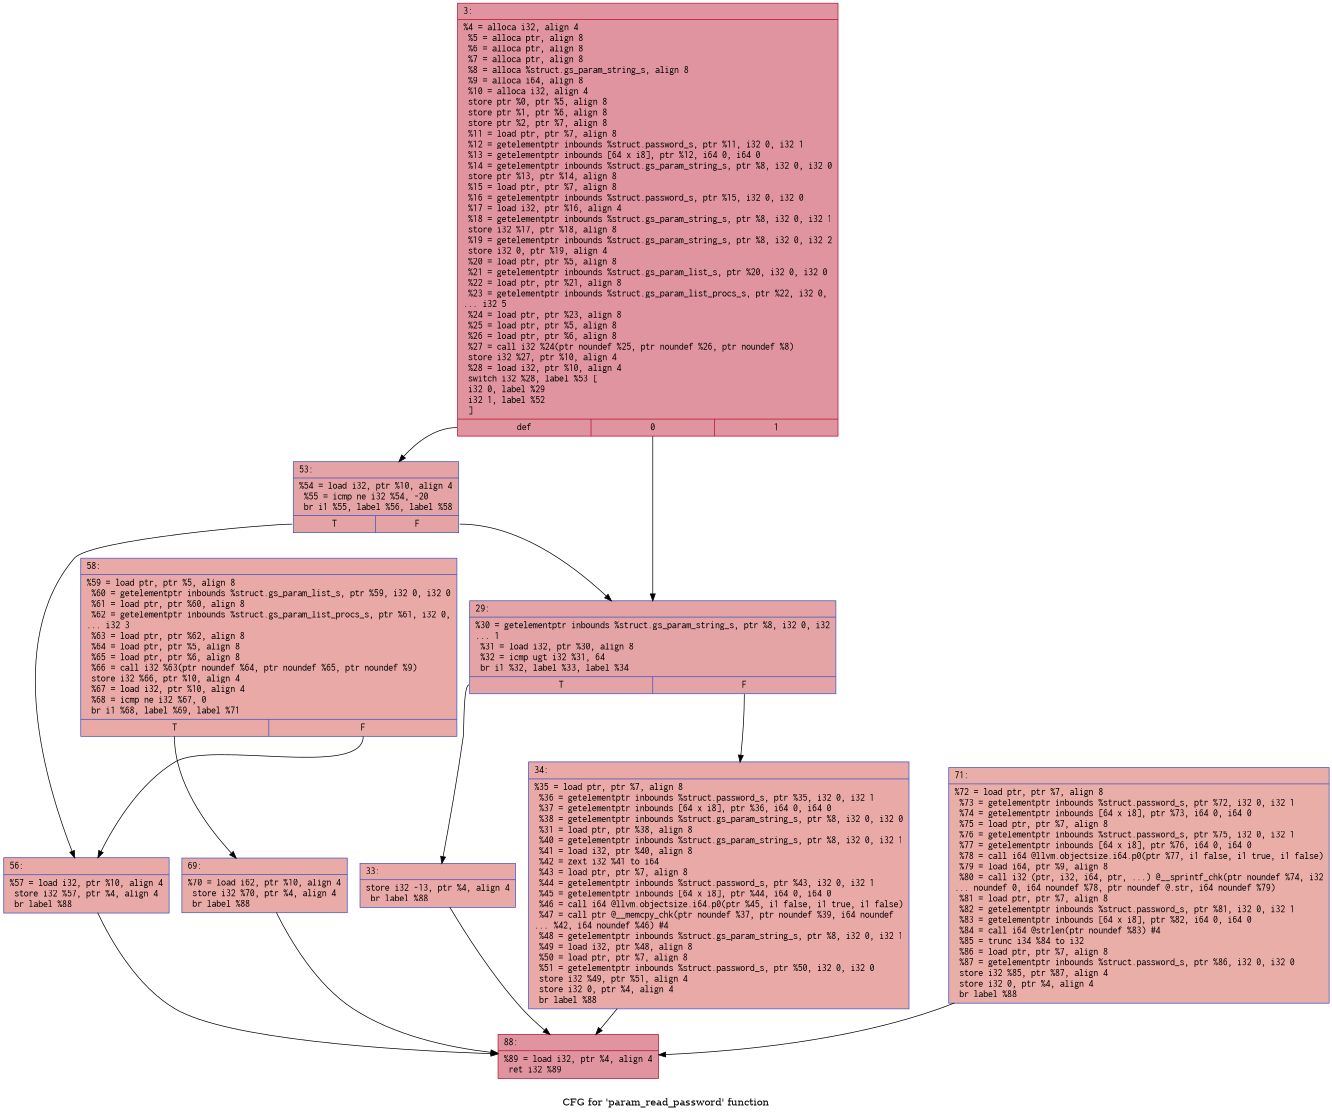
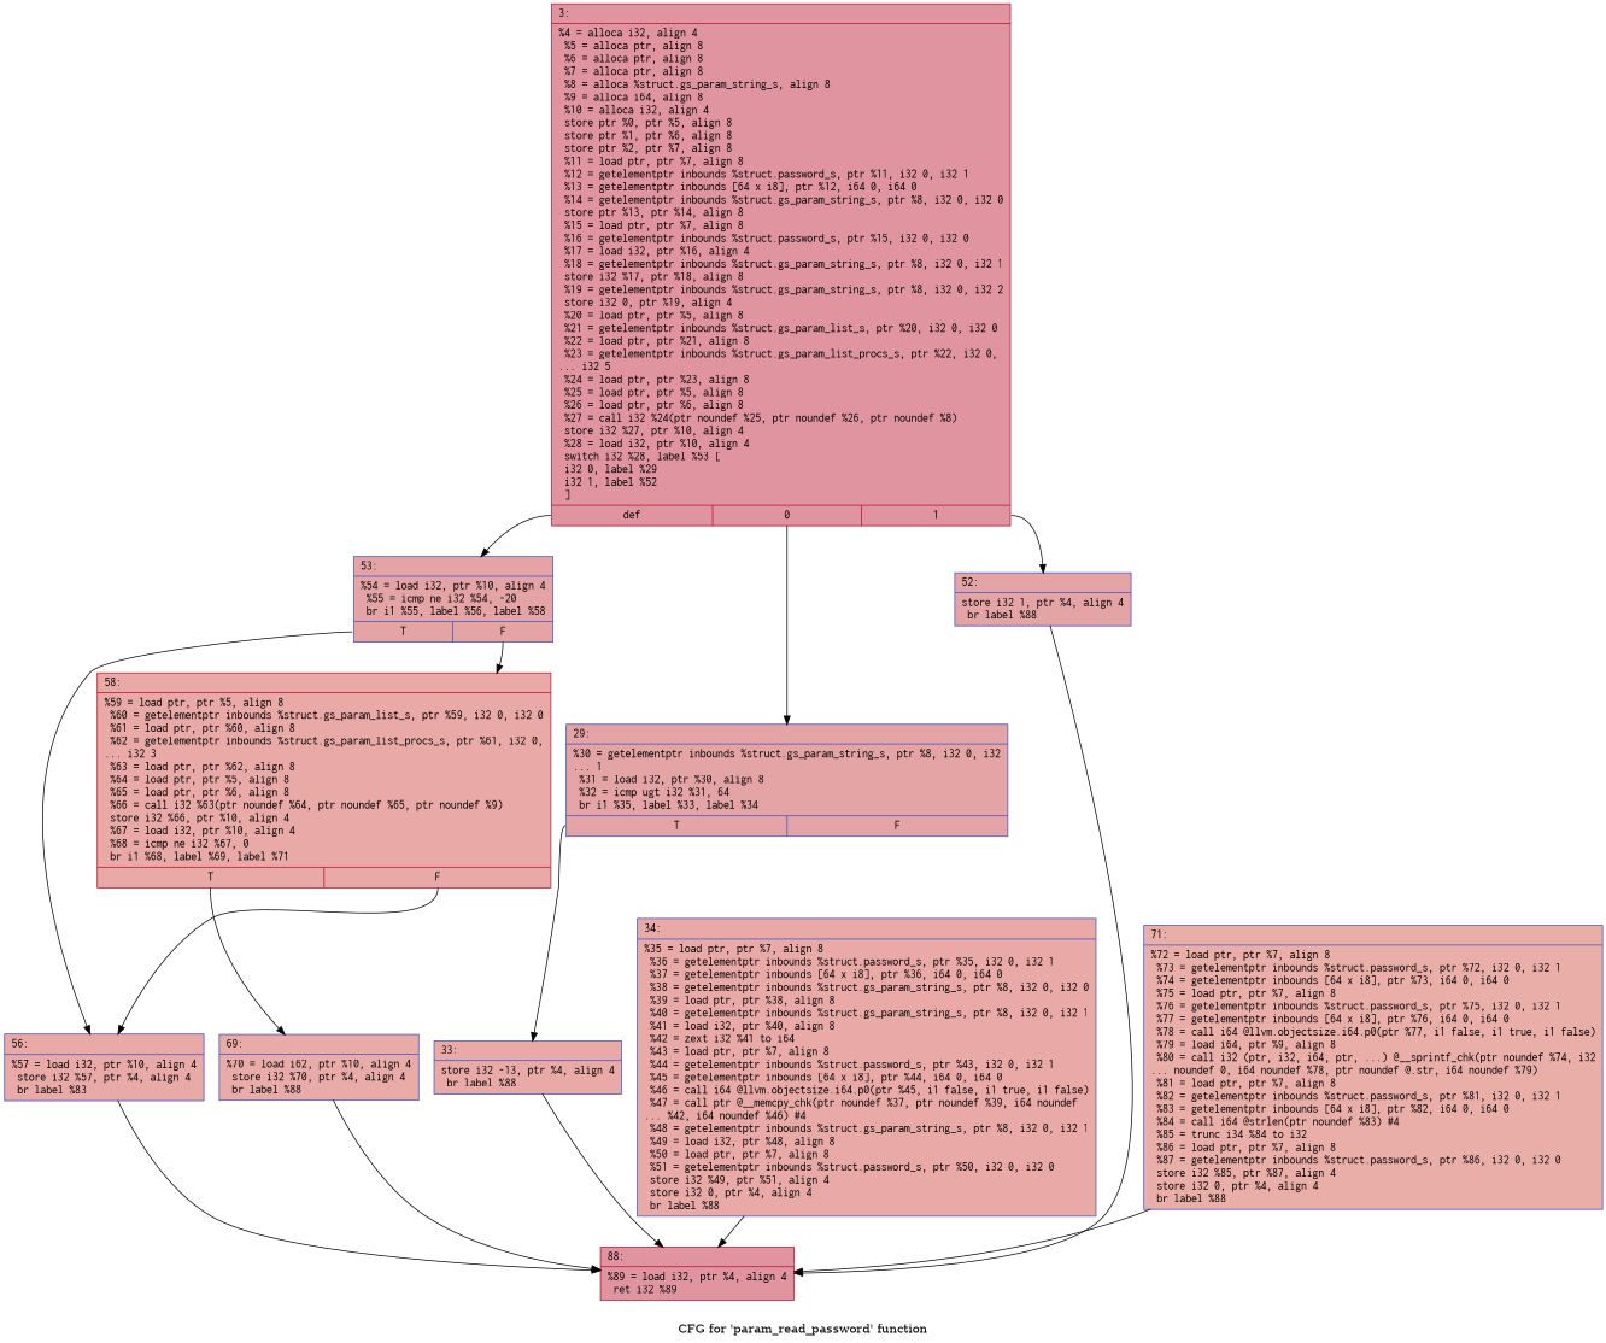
  digraph {
    label="CFG for 'param_read_password' function"
    node [color="#3d50c3ff" fillcolor="#ca3b3770" fontname=Courier shape=record style=filled]
    n1 [color="#b70d28ff" fillcolor="#b70d2870" label="{3:\l|  %4 = alloca i32, align 4\l  %5 = alloca ptr, align 8\l  %6 = alloca ptr, align 8\l  %7 = alloca ptr, align 8\l  %8 = alloca %struct.gs_param_string_s, align 8\l  %9 = alloca i64, align 8\l  %10 = alloca i32, align 4\l  store ptr %0, ptr %5, align 8\l  store ptr %1, ptr %6, align 8\l  store ptr %2, ptr %7, align 8\l  %11 = load ptr, ptr %7, align 8\l  %12 = getelementptr inbounds %struct.password_s, ptr %11, i32 0, i32 1\l  %13 = getelementptr inbounds [64 x i8], ptr %12, i64 0, i64 0\l  %14 = getelementptr inbounds %struct.gs_param_string_s, ptr %8, i32 0, i32 0\l  store ptr %13, ptr %14, align 8\l  %15 = load ptr, ptr %7, align 8\l  %16 = getelementptr inbounds %struct.password_s, ptr %15, i32 0, i32 0\l  %17 = load i32, ptr %16, align 4\l  %18 = getelementptr inbounds %struct.gs_param_string_s, ptr %8, i32 0, i32 1\l  store i32 %17, ptr %18, align 8\l  %19 = getelementptr inbounds %struct.gs_param_string_s, ptr %8, i32 0, i32 2\l  store i32 0, ptr %19, align 4\l  %20 = load ptr, ptr %5, align 8\l  %21 = getelementptr inbounds %struct.gs_param_list_s, ptr %20, i32 0, i32 0\l  %22 = load ptr, ptr %21, align 8\l  %23 = getelementptr inbounds %struct.gs_param_list_procs_s, ptr %22, i32 0,\l... i32 5\l  %24 = load ptr, ptr %23, align 8\l  %25 = load ptr, ptr %5, align 8\l  %26 = load ptr, ptr %6, align 8\l  %27 = call i32 %24(ptr noundef %25, ptr noundef %26, ptr noundef %8)\l  store i32 %27, ptr %10, align 4\l  %28 = load i32, ptr %10, align 4\l  switch i32 %28, label %53 [\l    i32 0, label %29\l    i32 1, label %52\l  ]\l|{<s0>def|<s1>0|<s2>1}}"]
    n2 [fillcolor="#c32e3170" label="{53:\l|  %54 = load i32, ptr %10, align 4\l  %55 = icmp ne i32 %54, -20\l  br i1 %55, label %56, label %58\l|{<s0>T|<s1>F}}"]
-   n3 [fillcolor="#c32e3170" label="{29:\l|  %30 = getelementptr inbounds %struct.gs_param_string_s, ptr %8, i32 0, i32\l... 1\l  %31 = load i32, ptr %30, align 8\l  %32 = icmp ugt i32 %31, 64\l  br i1 %32, label %33, label %34\l|{<s0>T|<s1>F}}"]
-   n5 [label="{56:\l|  %57 = load i32, ptr %10, align 4\l  store i32 %57, ptr %4, align 4\l  br label %88\l}"]
-   n6 [label="{58:\l|  %59 = load ptr, ptr %5, align 8\l  %60 = getelementptr inbounds %struct.gs_param_list_s, ptr %59, i32 0, i32 0\l  %61 = load ptr, ptr %60, align 8\l  %62 = getelementptr inbounds %struct.gs_param_list_procs_s, ptr %61, i32 0,\l... i32 3\l  %63 = load ptr, ptr %62, align 8\l  %64 = load ptr, ptr %5, align 8\l  %65 = load ptr, ptr %6, align 8\l  %66 = call i32 %63(ptr noundef %64, ptr noundef %65, ptr noundef %9)\l  store i32 %66, ptr %10, align 4\l  %67 = load i32, ptr %10, align 4\l  %68 = icmp ne i32 %67, 0\l  br i1 %68, label %69, label %71\l|{<s0>T|<s1>F}}"]
+   n3 [fillcolor="#c32e3170" label="{29:\l|  %30 = getelementptr inbounds %struct.gs_param_string_s, ptr %8, i32 0, i32\l... 1\l  %31 = load i32, ptr %30, align 8\l  %32 = icmp ugt i32 %31, 64\l  br i1 %35, label %33, label %34\l|{<s0>T|<s1>F}}"]
+   n4 [fillcolor="#c32e3170" label="{52:\l|  store i32 1, ptr %4, align 4\l  br label %88\l}"]
+   n5 [label="{56:\l|  %57 = load i32, ptr %10, align 4\l  store i32 %57, ptr %4, align 4\l  br label %83\l}"]
+   n6 [color="#b70d28ff" label="{58:\l|  %59 = load ptr, ptr %5, align 8\l  %60 = getelementptr inbounds %struct.gs_param_list_s, ptr %59, i32 0, i32 0\l  %61 = load ptr, ptr %60, align 8\l  %62 = getelementptr inbounds %struct.gs_param_list_procs_s, ptr %61, i32 0,\l... i32 3\l  %63 = load ptr, ptr %62, align 8\l  %64 = load ptr, ptr %5, align 8\l  %65 = load ptr, ptr %6, align 8\l  %66 = call i32 %63(ptr noundef %64, ptr noundef %65, ptr noundef %9)\l  store i32 %66, ptr %10, align 4\l  %67 = load i32, ptr %10, align 4\l  %68 = icmp ne i32 %67, 0\l  br i1 %68, label %69, label %71\l|{<s0>T|<s1>F}}"]
    n7 [label="{33:\l|  store i32 -13, ptr %4, align 4\l  br label %88\l}"]
-   n8 [label="{34:\l|  %35 = load ptr, ptr %7, align 8\l  %36 = getelementptr inbounds %struct.password_s, ptr %35, i32 0, i32 1\l  %37 = getelementptr inbounds [64 x i8], ptr %36, i64 0, i64 0\l  %38 = getelementptr inbounds %struct.gs_param_string_s, ptr %8, i32 0, i32 0\l  %31 = load ptr, ptr %38, align 8\l  %40 = getelementptr inbounds %struct.gs_param_string_s, ptr %8, i32 0, i32 1\l  %41 = load i32, ptr %40, align 8\l  %42 = zext i32 %41 to i64\l  %43 = load ptr, ptr %7, align 8\l  %44 = getelementptr inbounds %struct.password_s, ptr %43, i32 0, i32 1\l  %45 = getelementptr inbounds [64 x i8], ptr %44, i64 0, i64 0\l  %46 = call i64 @llvm.objectsize.i64.p0(ptr %45, i1 false, i1 true, i1 false)\l  %47 = call ptr @__memcpy_chk(ptr noundef %37, ptr noundef %39, i64 noundef\l... %42, i64 noundef %46) #4\l  %48 = getelementptr inbounds %struct.gs_param_string_s, ptr %8, i32 0, i32 1\l  %49 = load i32, ptr %48, align 8\l  %50 = load ptr, ptr %7, align 8\l  %51 = getelementptr inbounds %struct.password_s, ptr %50, i32 0, i32 0\l  store i32 %49, ptr %51, align 4\l  store i32 0, ptr %4, align 4\l  br label %88\l}"]
+   n8 [label="{34:\l|  %35 = load ptr, ptr %7, align 8\l  %36 = getelementptr inbounds %struct.password_s, ptr %35, i32 0, i32 1\l  %37 = getelementptr inbounds [64 x i8], ptr %36, i64 0, i64 0\l  %38 = getelementptr inbounds %struct.gs_param_string_s, ptr %8, i32 0, i32 0\l  %39 = load ptr, ptr %38, align 8\l  %40 = getelementptr inbounds %struct.gs_param_string_s, ptr %8, i32 0, i32 1\l  %41 = load i32, ptr %40, align 8\l  %42 = zext i32 %41 to i64\l  %43 = load ptr, ptr %7, align 8\l  %44 = getelementptr inbounds %struct.password_s, ptr %43, i32 0, i32 1\l  %45 = getelementptr inbounds [64 x i8], ptr %44, i64 0, i64 0\l  %46 = call i64 @llvm.objectsize.i64.p0(ptr %45, i1 false, i1 true, i1 false)\l  %47 = call ptr @__memcpy_chk(ptr noundef %37, ptr noundef %39, i64 noundef\l... %42, i64 noundef %46) #4\l  %48 = getelementptr inbounds %struct.gs_param_string_s, ptr %8, i32 0, i32 1\l  %49 = load i32, ptr %48, align 8\l  %50 = load ptr, ptr %7, align 8\l  %51 = getelementptr inbounds %struct.password_s, ptr %50, i32 0, i32 0\l  store i32 %49, ptr %51, align 4\l  store i32 0, ptr %4, align 4\l  br label %88\l}"]
    n9 [color="#b70d28ff" fillcolor="#b70d2870" label="{88:\l|  %89 = load i32, ptr %4, align 4\l  ret i32 %89\l}"]
    n10 [fillcolor="#cc403a70" label="{69:\l|  %70 = load i62, ptr %10, align 4\l  store i32 %70, ptr %4, align 4\l  br label %88\l}"]
    n11 [fillcolor="#d0473d70" label="{71:\l|  %72 = load ptr, ptr %7, align 8\l  %73 = getelementptr inbounds %struct.password_s, ptr %72, i32 0, i32 1\l  %74 = getelementptr inbounds [64 x i8], ptr %73, i64 0, i64 0\l  %75 = load ptr, ptr %7, align 8\l  %76 = getelementptr inbounds %struct.password_s, ptr %75, i32 0, i32 1\l  %77 = getelementptr inbounds [64 x i8], ptr %76, i64 0, i64 0\l  %78 = call i64 @llvm.objectsize.i64.p0(ptr %77, i1 false, i1 true, i1 false)\l  %79 = load i64, ptr %9, align 8\l  %80 = call i32 (ptr, i32, i64, ptr, ...) @__sprintf_chk(ptr noundef %74, i32\l... noundef 0, i64 noundef %78, ptr noundef @.str, i64 noundef %79)\l  %81 = load ptr, ptr %7, align 8\l  %82 = getelementptr inbounds %struct.password_s, ptr %81, i32 0, i32 1\l  %83 = getelementptr inbounds [64 x i8], ptr %82, i64 0, i64 0\l  %84 = call i64 @strlen(ptr noundef %83) #4\l  %85 = trunc i34 %84 to i32\l  %86 = load ptr, ptr %7, align 8\l  %87 = getelementptr inbounds %struct.password_s, ptr %86, i32 0, i32 0\l  store i32 %85, ptr %87, align 4\l  store i32 0, ptr %4, align 4\l  br label %88\l}"]
    n1 -> n2 [tailport=s0]
    n1 -> n3 [tailport=s1]
+   n1 -> n4 [tailport=s2]
    n2 -> n5 [tailport=s0]
-   n2 -> n3 [tailport=s1]
+   n2 -> n6 [tailport=s1]
    n3 -> n7 [tailport=s0]
-   n3 -> n8 [tailport=s1]
+   n4 -> n9
    n5 -> n9
    n6 -> n5 [tailport=s1]
    n6 -> n10 [tailport=s0]
    n7 -> n9
    n8 -> n9
    n10 -> n9
    n11 -> n9
  }
